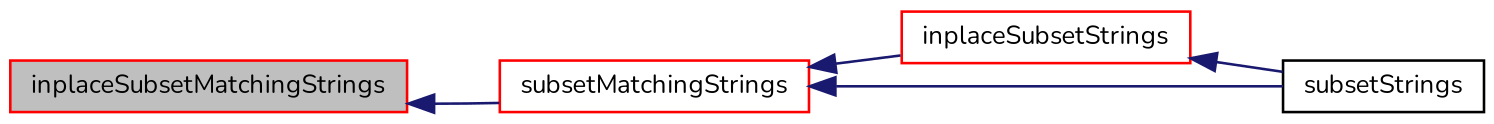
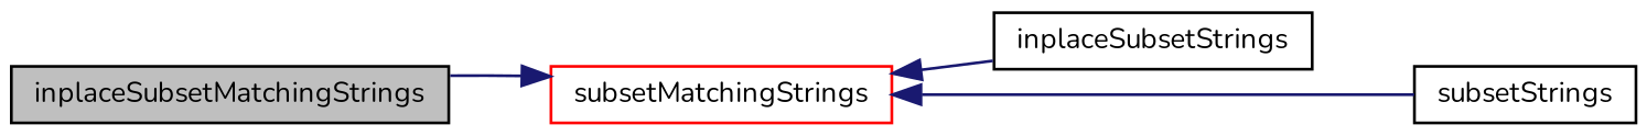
  digraph {
    fontname=Nunito
    rankdir=LR
    node [color=black fontname=Nunito fontsize=10 shape=record]
    edge [color=midnightblue dir=back fontname=Nunito fontsize=10 labelfontname=FreeSans labelfontsize=10 style=solid]
-   n1 [color=red fillcolor=grey75 fontcolor=black height=0.2 label=inplaceSubsetMatchingStrings style=filled width=0.4]
+   n1 [fillcolor=grey75 fontcolor=black height=0.2 label=inplaceSubsetMatchingStrings style=filled width=0.4]
    n2 [color=red height=0.2 label=subsetMatchingStrings width=0.4]
-   n3 [color=red height=0.2 label=inplaceSubsetStrings width=0.4]
+   n3 [height=0.2 label=inplaceSubsetStrings width=0.4]
    n4 [height=0.2 label=subsetStrings width=0.4]
-   n1 -> n2
+   n2 -> n1
    n2 -> n3
    n2 -> n4
-   n3 -> n4
  }
